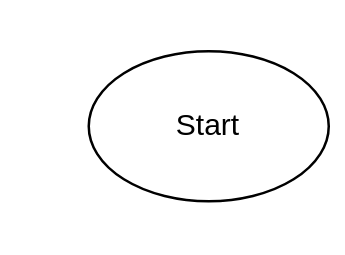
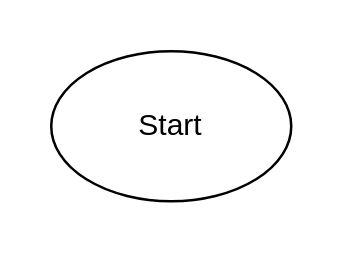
  <mxCell id="0" />
  <mxCell id="1" parent="0" />
- <mxCell id="2" value="Start" style="ellipse;whiteSpace=wrap;html=1;" vertex="1" parent="1"><mxGeometry x="35" y="20" width="96" height="60" as="geometry" /></mxCell>
+ <mxCell id="2" value="Start" style="ellipse;whiteSpace=wrap;html=1;" vertex="1" parent="1"><mxGeometry x="20" y="20" width="96" height="60" as="geometry" /></mxCell>
